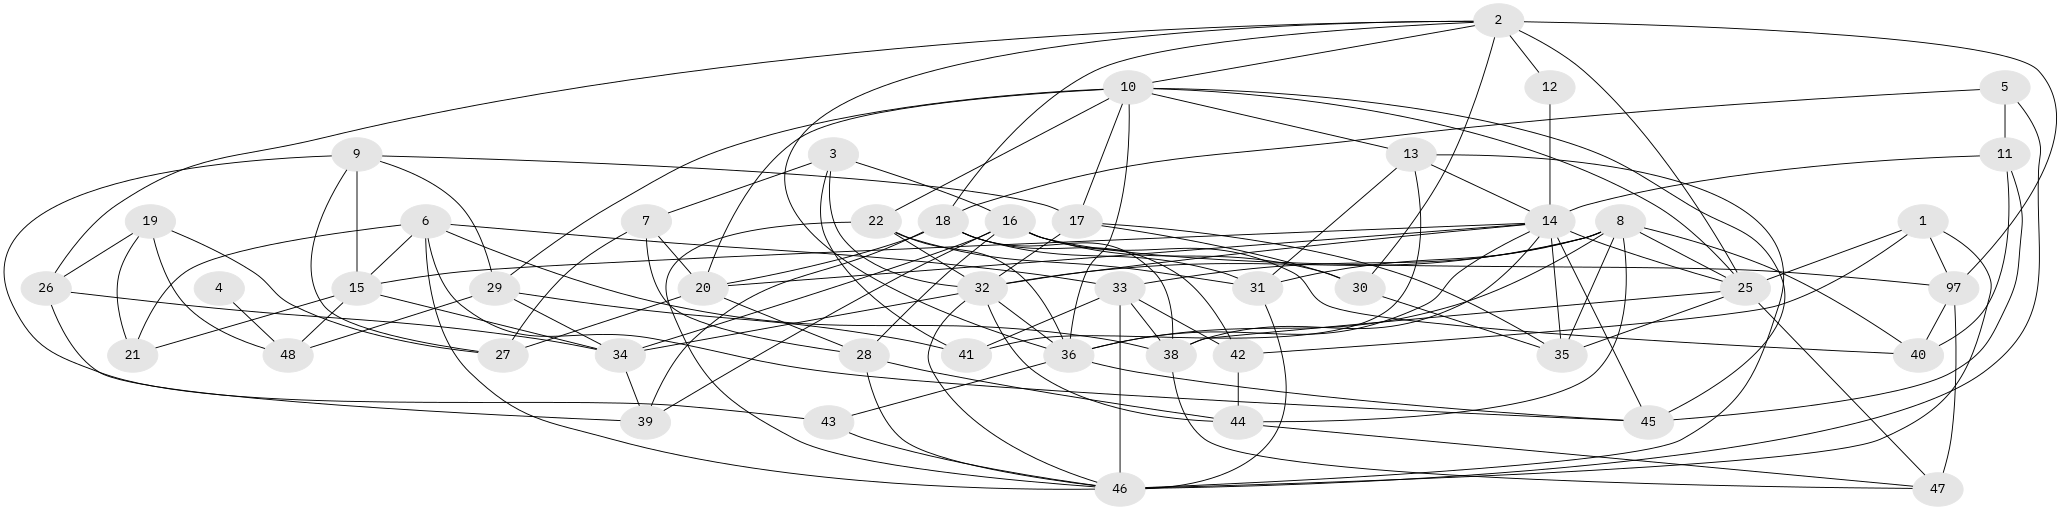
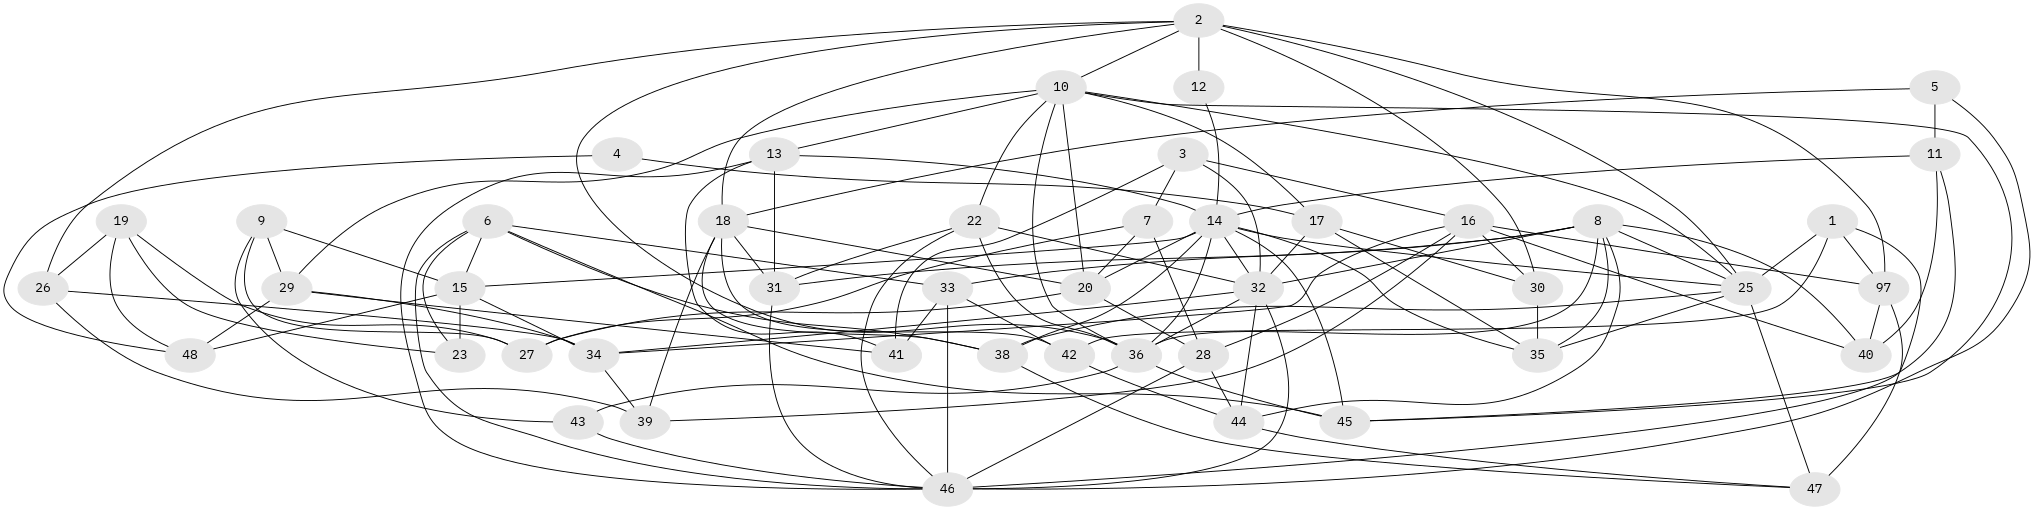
  graph {
    fontname="IBM Plex Mono"
    node [color=gray90 fontname="IBM Plex Mono" style=filled]
    edge [fontname="IBM Plex Mono" weight=1.0]
    1
    25
    n3 [label=97]
    42
    46
    38
    35
    47
    40
    44
    2
    10
    12
    18
    26
    30
    36
    17
    29
    45
    20
    13
    22
    14
    31
    39
    34
    43
    3
    7
    16
    32
    41
    27
    28
    4
    48
    5
    11
    6
    15
-   23 [label=21]
+   23
    33
    8
    9
    19
    1 -- 25
    1 -- n3
    1 -- 42
    1 -- 46
    25 -- 38 [weight=2.0]
    25 -- 35
    25 -- 47
    n3 -- 47 [weight=2.0]
    n3 -- 40 [weight=2.0]
    42 -- 44
    38 -- 47
    44 -- 47
    2 -- 25
    2 -- n3
    2 -- 10
    2 -- 12 [weight=2.0]
    2 -- 18
    2 -- 26
    2 -- 30
    2 -- 36
    10 -- 25
    10 -- 36 [weight=2.0]
    10 -- 17
    10 -- 29
    10 -- 45
    10 -- 20
    10 -- 13
    10 -- 22
    12 -- 14
    18 -- 42
    18 -- 38
    18 -- 20 [weight=2.0]
    18 -- 31
    18 -- 39
    26 -- 39
    26 -- 34
    30 -- 35
    36 -- 45
    36 -- 43
    17 -- 35
    17 -- 30
    17 -- 32
    29 -- 34
    29 -- 41
    29 -- 48
    20 -- 27
    20 -- 28
    13 -- 46
    13 -- 14
    13 -- 31
    13 -- 41
    22 -- 46
    22 -- 36
    22 -- 31
    22 -- 32
    14 -- 25
    14 -- 38
    14 -- 35
    14 -- 36
    14 -- 45
    14 -- 20
    14 -- 32
    14 -- 15
    31 -- 46
    34 -- 39
    43 -- 46
    3 -- 7
    3 -- 16
    3 -- 32
    3 -- 41
    7 -- 20
    7 -- 27
    7 -- 28
    16 -- n3
    16 -- 40
    16 -- 30
    16 -- 39
    16 -- 34 [weight=2.0]
    16 -- 28
    32 -- 46
    32 -- 44
    32 -- 36 [weight=2.0]
    32 -- 34
    28 -- 46
    28 -- 44
-   9 -- 17
+   4 -- 17
    4 -- 48 [weight=2.0]
    5 -- 46
    5 -- 18
    5 -- 11
    11 -- 40
    11 -- 45
    11 -- 14
    6 -- 46
    6 -- 38
    6 -- 45
    6 -- 15
    6 -- 23
    6 -- 33
    15 -- 34
    15 -- 48 [weight=2.0]
    15 -- 23
    33 -- 42
    33 -- 46 [weight=3.0]
-   33 -- 38
    33 -- 41
    8 -- 25
    8 -- 35
    8 -- 40
    8 -- 44
    8 -- 36
    8 -- 31
    8 -- 32
    8 -- 33
    9 -- 29
    9 -- 43
    9 -- 27
    9 -- 15
    19 -- 26
    19 -- 27
    19 -- 48
    19 -- 23
  }
